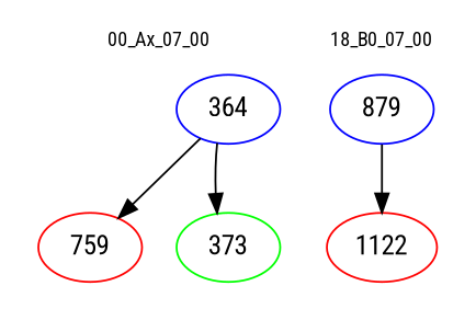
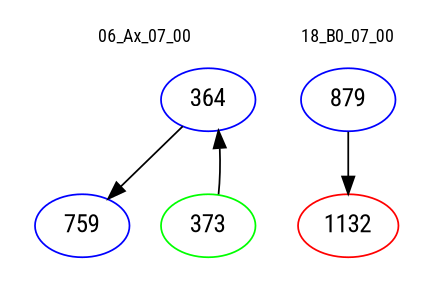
  digraph {
    fontname="Roboto Condensed"
    node [color=blue fontname="Roboto Condensed"]
    edge [color=black fontname="Roboto Condensed"]
    n1 [label=364]
-   n2 [color=red label=759]
+   n2 [label=759]
    n3 [color=green label=373]
    n4 [label=879]
-   n5 [color=red label=1122]
+   n5 [color=red label=1132]
    subgraph cluster_1 {
      color=white
      fontsize=10
-     label="00_Ax_07_00"
+     label="06_Ax_07_00"
      n1
      n2
      n3
    }
    subgraph cluster_2 {
      color=white
      fontsize=10
      label="18_B0_07_00"
      n4
      n5
    }
    n1 -> n2
-   n1 -> n3
+   n3 -> n1
    n4 -> n5
  }
